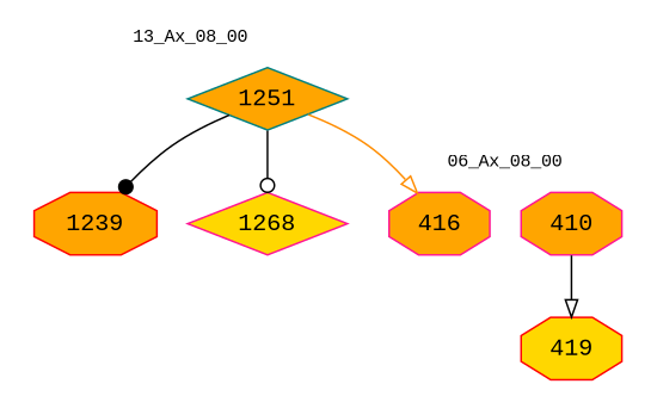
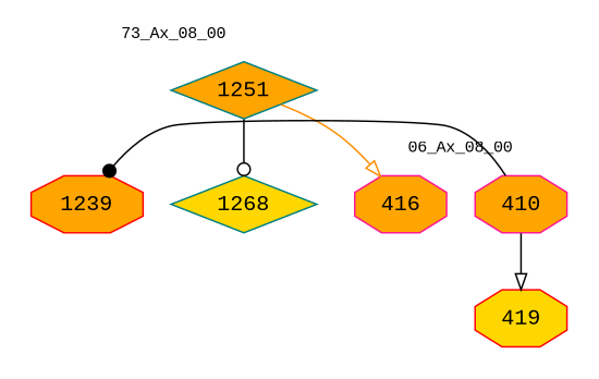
  digraph {
    fontname="Liberation Mono"
    node [color=teal fillcolor=orange fontname="Liberation Mono" shape=octagon style=filled]
    edge [arrowhead=onormal color=black fontname="Liberation Mono"]
    n1 [label=1251 shape=diamond]
    n2 [color=red label=1239]
-   n3 [color=deeppink fillcolor=gold label=1268 shape=diamond]
+   n3 [fillcolor=gold label=1268 shape=diamond]
    n4 [color=deeppink label=410]
    n5 [color=red fillcolor=gold label=419]
    n6 [color=deeppink label=416]
    subgraph cluster_1 {
      color=white
      fontsize=10
-     label="13_Ax_08_00"
+     label="73_Ax_08_00"
      n1
      n2
      n3
    }
    subgraph cluster_2 {
      color=white
      fontsize=10
      label="06_Ax_08_00"
      n4
      n5
      n6
    }
-   n1 -> n2 [arrowhead=dot]
+   n4 -> n2 [arrowhead=dot]
    n1 -> n3 [arrowhead=odot]
    n1 -> n6 [color=darkorange]
    n4 -> n5
  }
